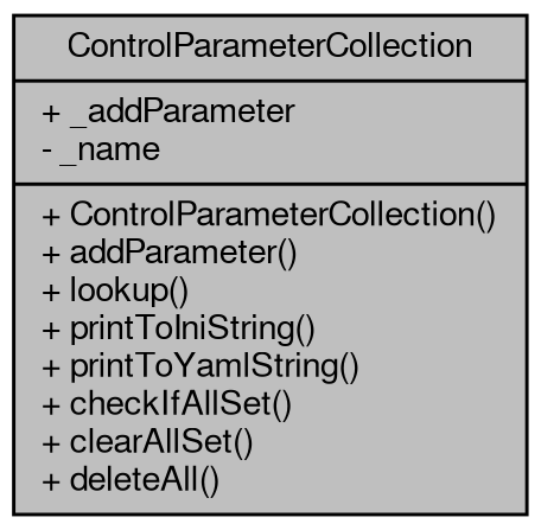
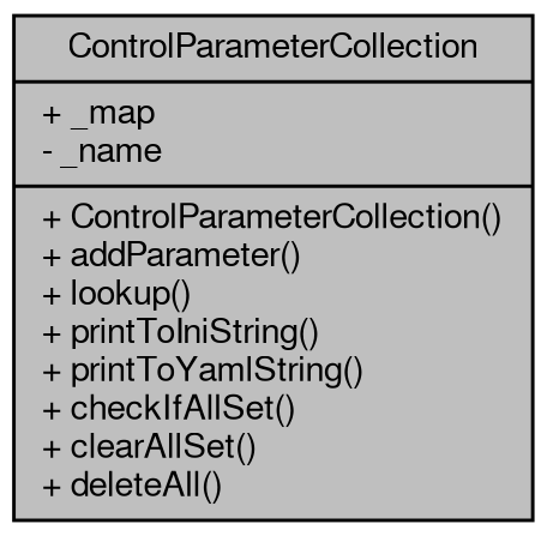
  digraph {
-   n1 [color=black fillcolor=grey75 fontcolor=black fontname=FreeSans fontsize=10 height=0.2 label="{ControlParameterCollection\n|+ _addParameter\l- _name\l|+ ControlParameterCollection()\l+ addParameter()\l+ lookup()\l+ printToIniString()\l+ printToYamlString()\l+ checkIfAllSet()\l+ clearAllSet()\l+ deleteAll()\l}" shape=record style=filled width=0.4]
+   n1 [color=black fillcolor=grey75 fontcolor=black fontname=FreeSans fontsize=10 height=0.2 label="{ControlParameterCollection\n|+ _map\l- _name\l|+ ControlParameterCollection()\l+ addParameter()\l+ lookup()\l+ printToIniString()\l+ printToYamlString()\l+ checkIfAllSet()\l+ clearAllSet()\l+ deleteAll()\l}" shape=record style=filled width=0.4]
  }
